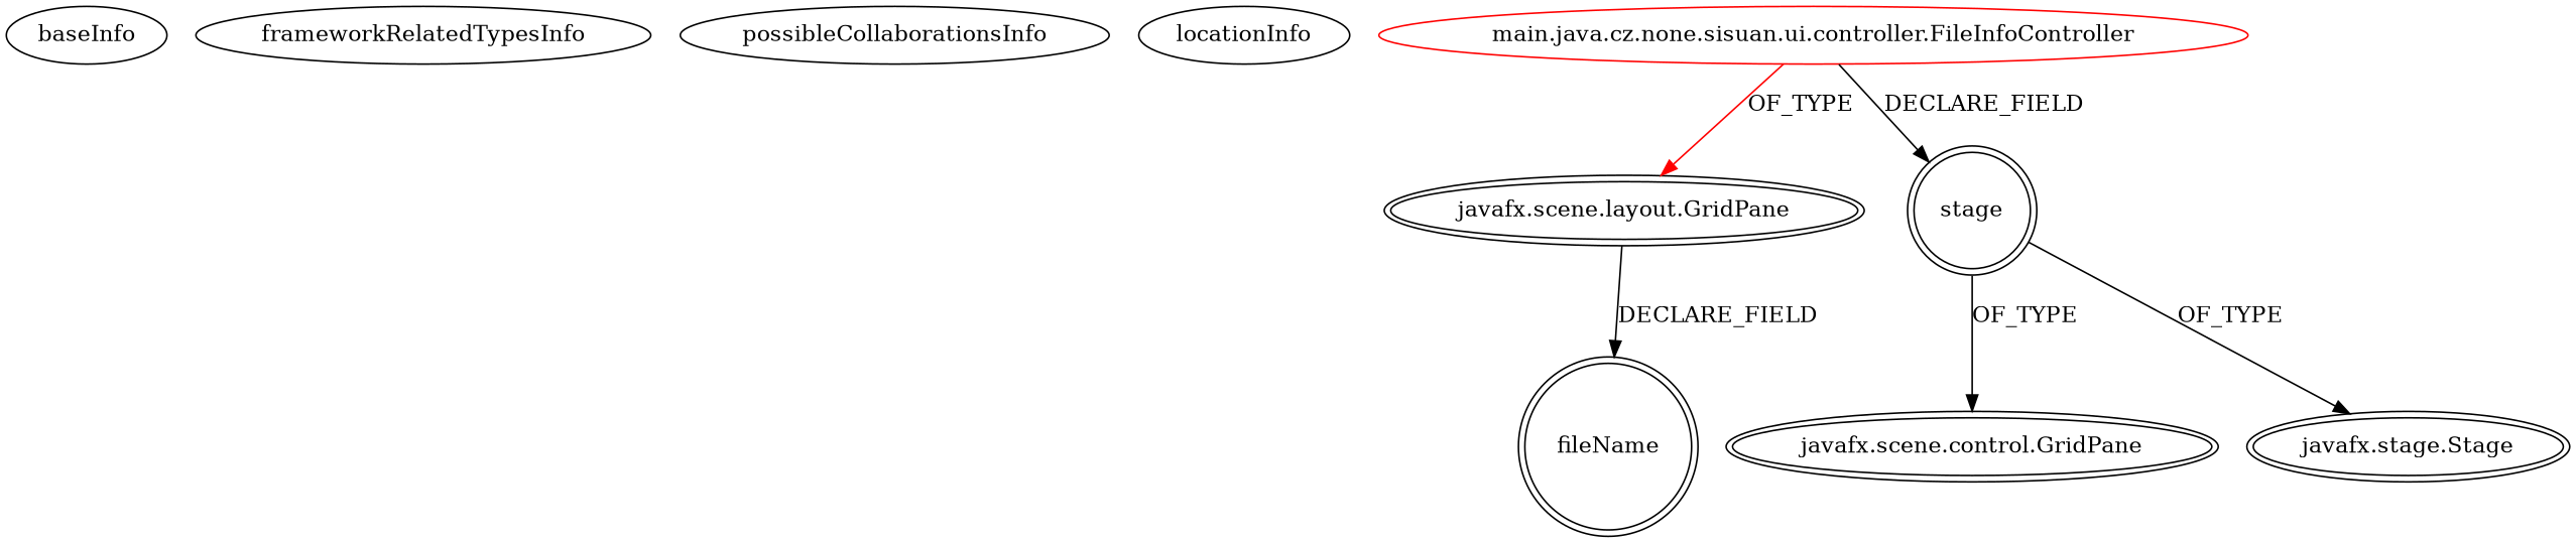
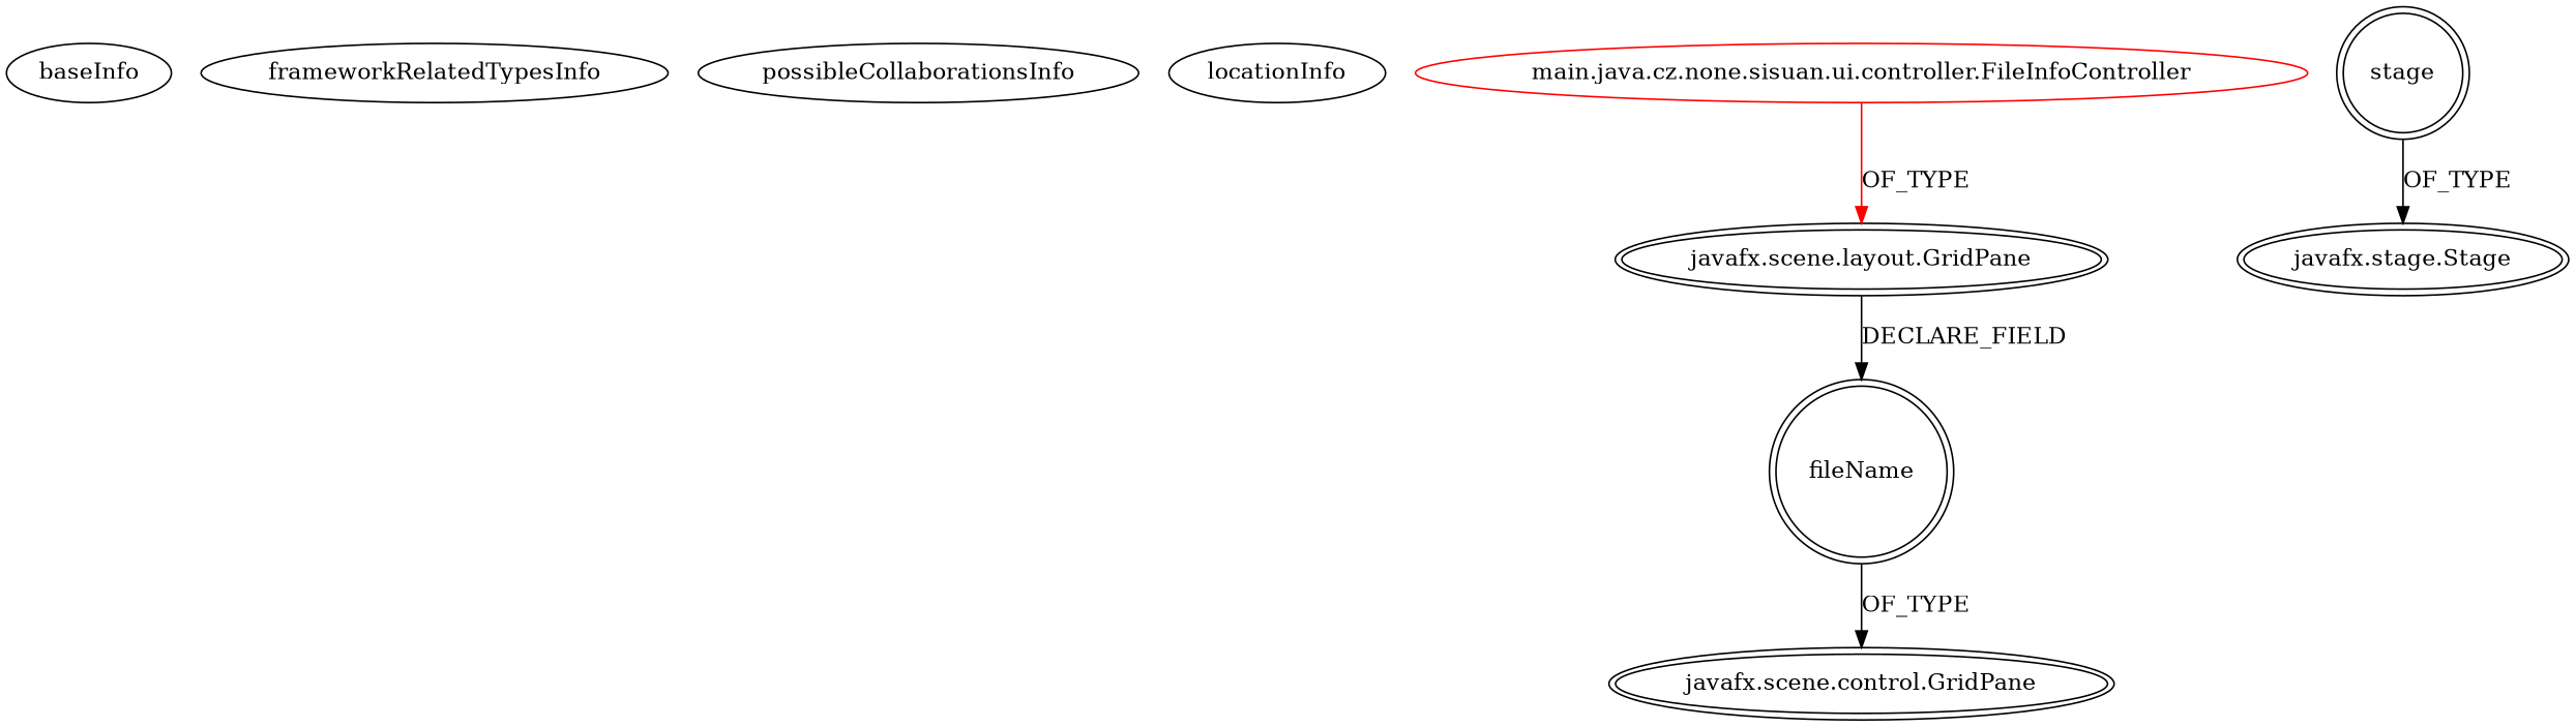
  digraph {
    node [isFrameworkType=true]
    baseInfo [category=extension_graph graphId=3545 isAnonymous=false possibleRelation=false isFrameworkType=""]
    frameworkRelatedTypesInfo [0="javafx.scene.layout.GridPane" isFrameworkType=""]
    possibleCollaborationsInfo [isFrameworkType=""]
    locationInfo [contextSignature=FileInfoController filePath="/martin-suky-sisuan/sisuan-master/src/main/java/cz/none/sisuan/ui/controller/FileInfoController.java" graphId=3545 projectName="martin-suky-sisuan" isFrameworkType=""]
    n5 [color=red isFrameworkType=false label="main.java.cz.none.sisuan.ui.controller.FileInfoController" vertexType=ROOT_CLIENT_CLASS_DECLARATION]
    n6 [label="javafx.scene.layout.GridPane" peripheries=2 vertexType=FRAMEWORK_CLASS_TYPE]
    n7 [label=stage peripheries=2 shape=circle vertexType=FIELD_DECLARATION]
    n8 [label=fileName peripheries=2 shape=circle vertexType=FIELD_DECLARATION]
    n9 [label="javafx.scene.control.GridPane" peripheries=2 vertexType=FRAMEWORK_CLASS_TYPE]
    n10 [label="javafx.stage.Stage" peripheries=2 vertexType=FRAMEWORK_CLASS_TYPE]
    n5 -> n6 [color=red label=OF_TYPE]
-   n5 -> n7 [label=DECLARE_FIELD]
    n6 -> n8 [label=DECLARE_FIELD]
    n7 -> n10 [label=OF_TYPE]
-   n7 -> n9 [label=OF_TYPE]
+   n8 -> n9 [label=OF_TYPE]
  }
